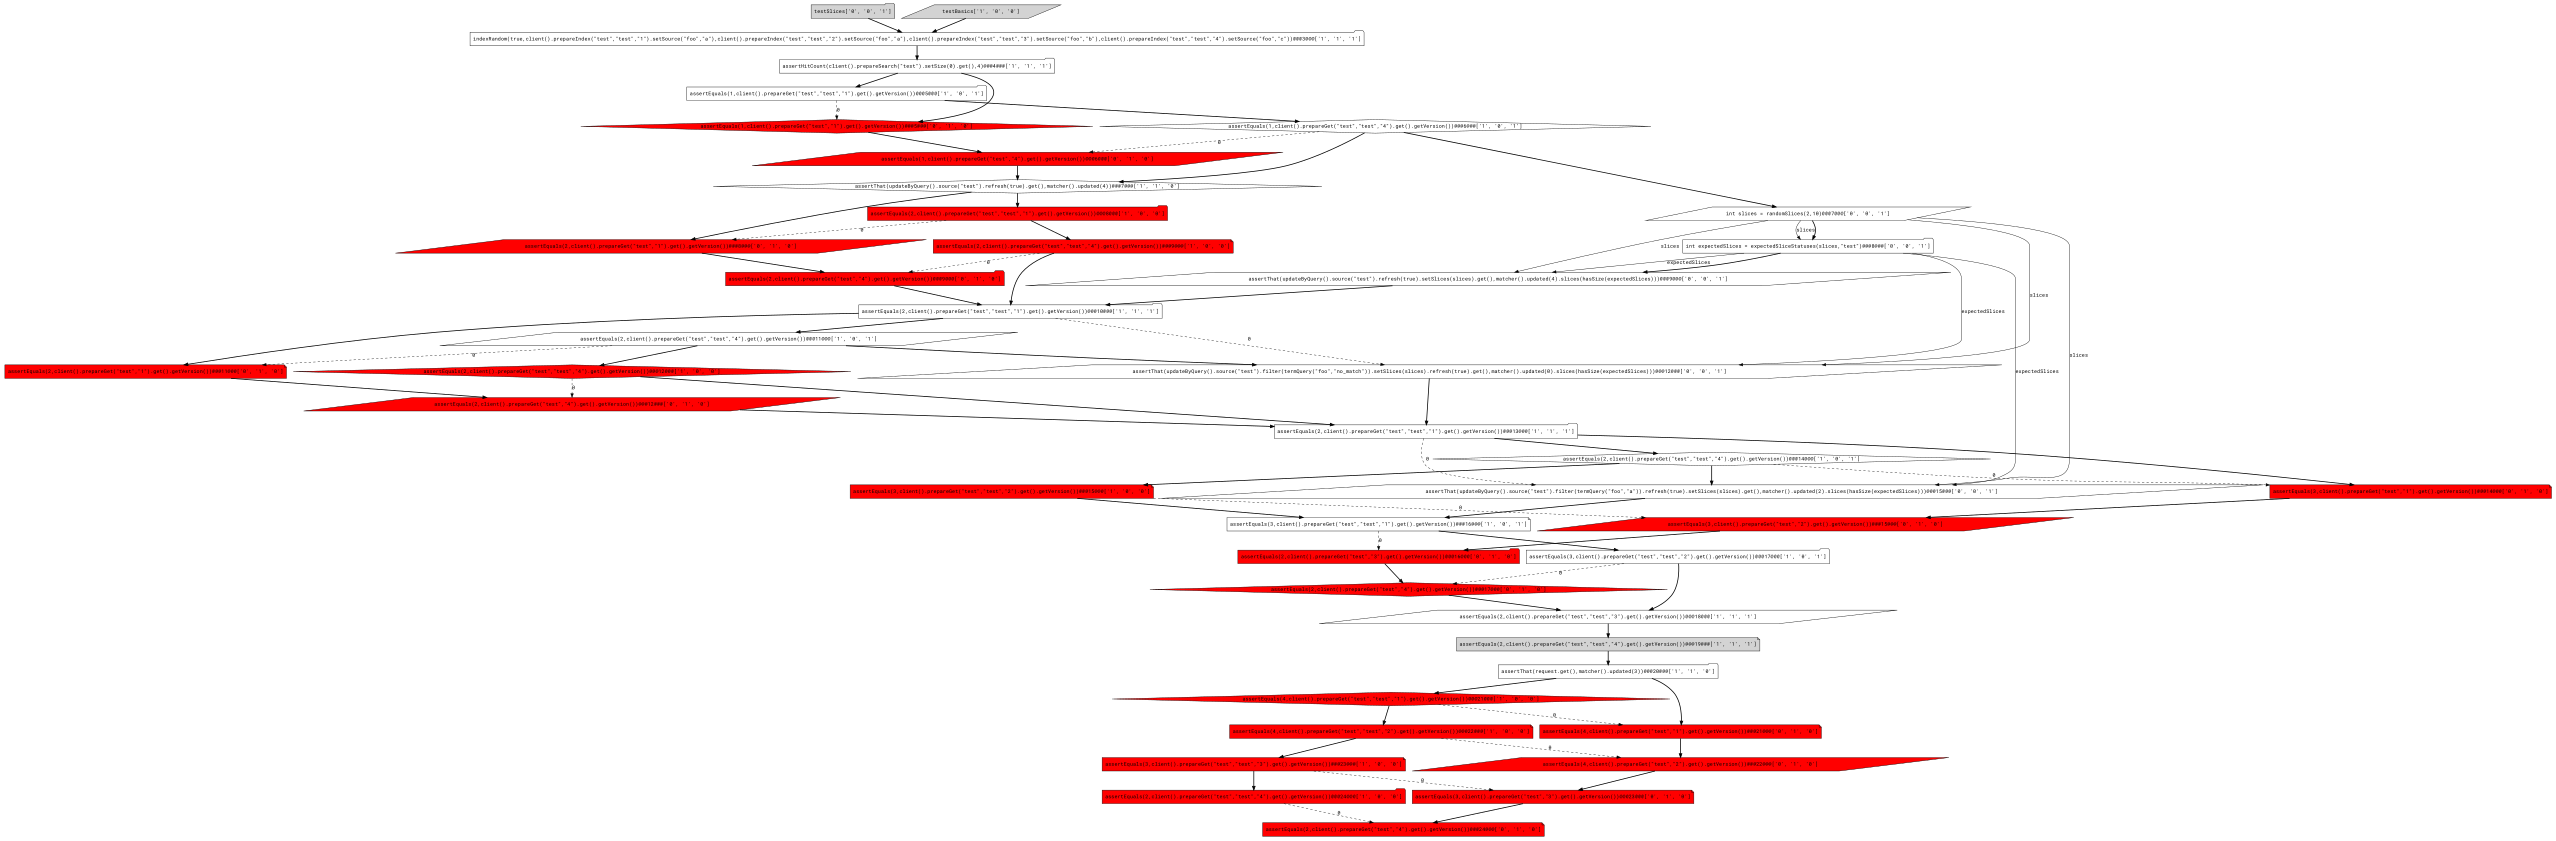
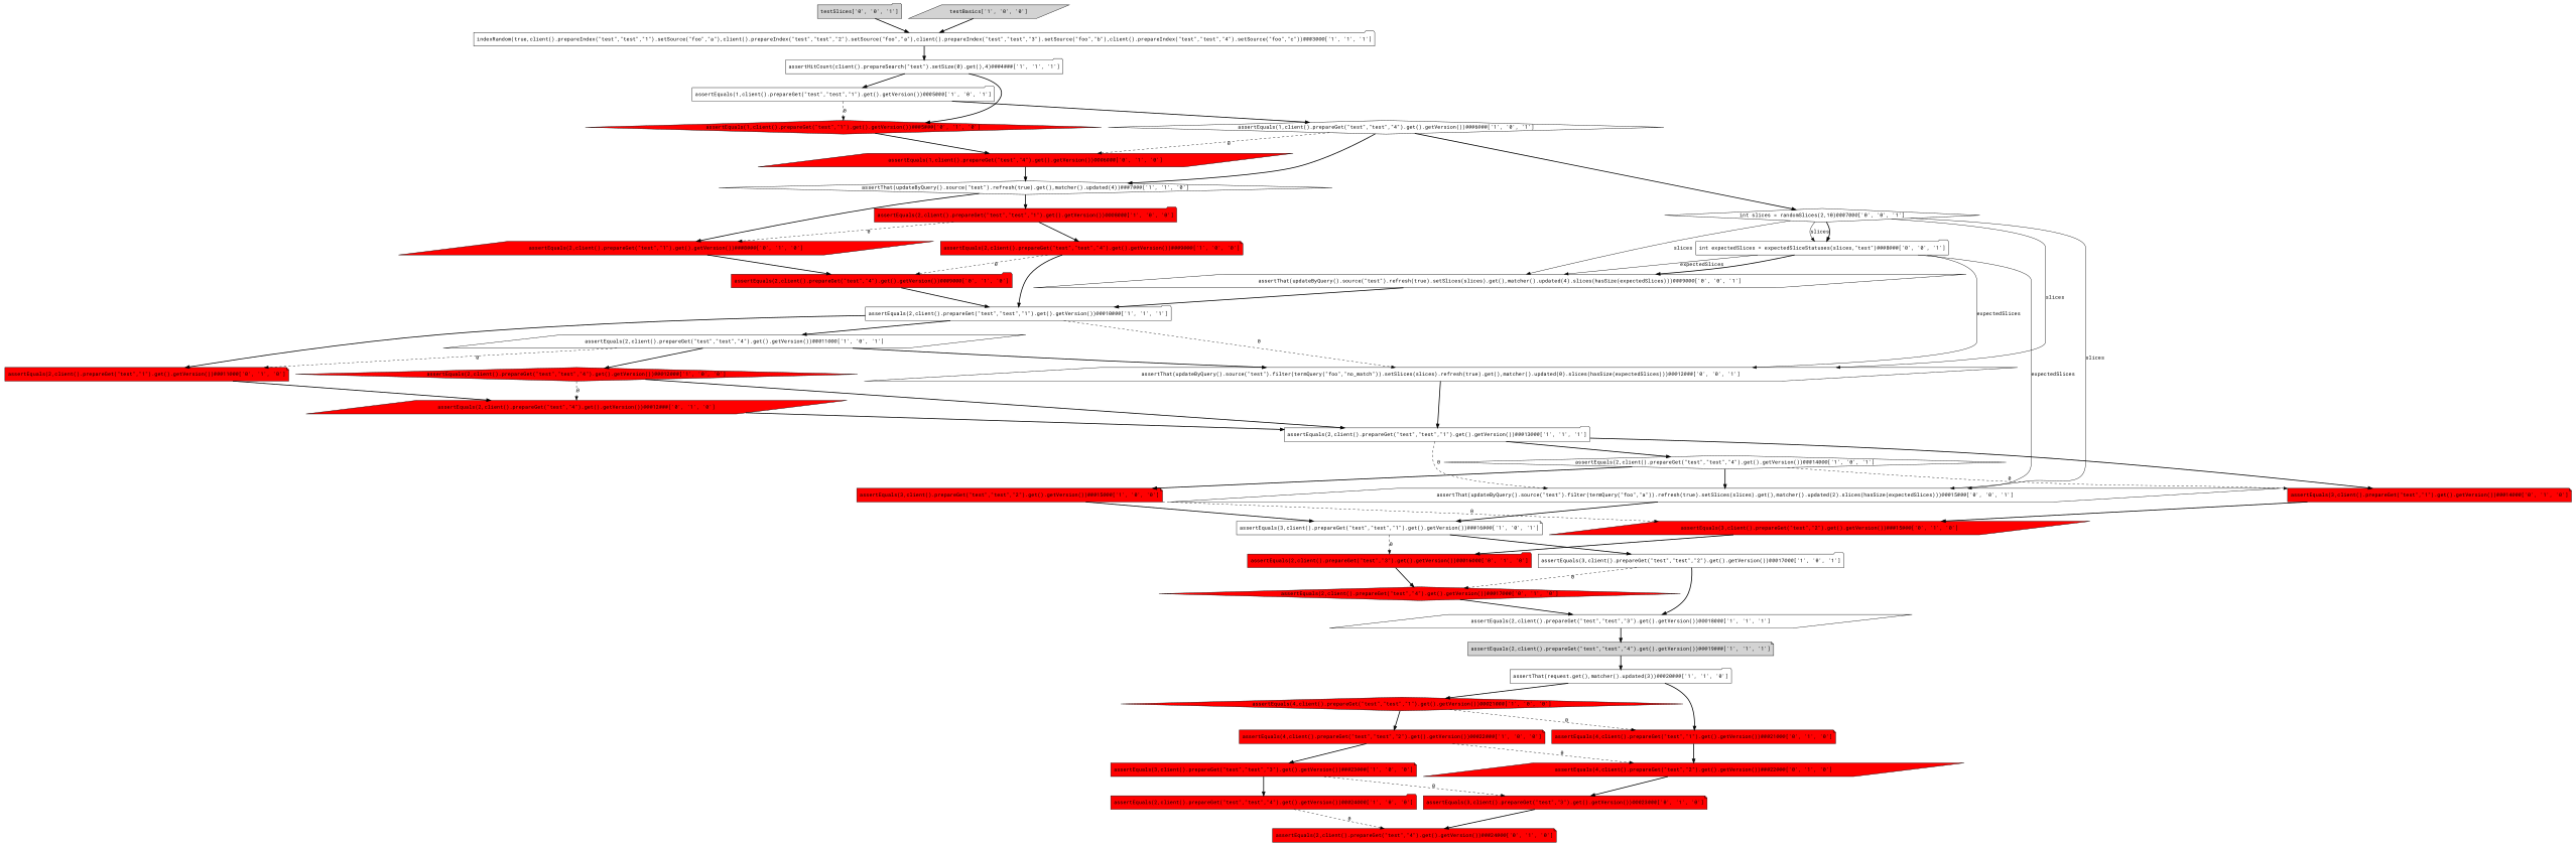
  digraph {
    fontname="Roboto Mono"
    node [fillcolor=red fontname="Roboto Mono" shape=folder style=filled]
    edge [fontname="Roboto Mono" style=bold]
    n1 [label="assertEquals(1,client().prepareGet(\"test\",\"1\").get().getVersion())@@@5@@@['0', '1', '0']" shape=diamond]
    n2 [label="assertEquals(1,client().prepareGet(\"test\",\"4\").get().getVersion())@@@6@@@['0', '1', '0']" shape=parallelogram]
    n3 [fillcolor=white label="assertThat(updateByQuery().source(\"test\").refresh(true).get(),matcher().updated(4))@@@7@@@['1', '1', '0']" shape=diamond]
    n4 [label="assertEquals(2,client().prepareGet(\"test\",\"4\").get().getVersion())@@@17@@@['0', '1', '0']" shape=diamond]
    n5 [fillcolor=white label="assertEquals(2,client().prepareGet(\"test\",\"test\",\"3\").get().getVersion())@@@18@@@['1', '1', '1']" shape=parallelogram]
    n6 [fillcolor=lightgray label="assertEquals(2,client().prepareGet(\"test\",\"test\",\"4\").get().getVersion())@@@19@@@['1', '1', '1']" shape=note]
    n7 [fillcolor=white label="assertEquals(2,client().prepareGet(\"test\",\"test\",\"1\").get().getVersion())@@@13@@@['1', '1', '1']"]
    n8 [fillcolor=white label="assertThat(updateByQuery().source(\"test\").filter(termQuery(\"foo\",\"a\")).refresh(true).setSlices(slices).get(),matcher().updated(2).slices(hasSize(expectedSlices)))@@@15@@@['0', '0', '1']" shape=parallelogram]
    n9 [fillcolor=white label="assertEquals(2,client().prepareGet(\"test\",\"test\",\"4\").get().getVersion())@@@14@@@['1', '0', '1']" shape=diamond]
    n10 [label="assertEquals(3,client().prepareGet(\"test\",\"1\").get().getVersion())@@@14@@@['0', '1', '0']" shape=note]
    n11 [fillcolor=white label="assertEquals(3,client().prepareGet(\"test\",\"test\",\"1\").get().getVersion())@@@16@@@['1', '0', '1']" shape=note]
    n12 [label="assertEquals(3,client().prepareGet(\"test\",\"test\",\"2\").get().getVersion())@@@15@@@['1', '0', '0']" shape=note]
    n13 [label="assertEquals(3,client().prepareGet(\"test\",\"2\").get().getVersion())@@@15@@@['0', '1', '0']" shape=parallelogram]
    n14 [fillcolor=white label="assertThat(updateByQuery().source(\"test\").refresh(true).setSlices(slices).get(),matcher().updated(4).slices(hasSize(expectedSlices)))@@@9@@@['0', '0', '1']" shape=parallelogram]
    n15 [fillcolor=white label="assertEquals(2,client().prepareGet(\"test\",\"test\",\"1\").get().getVersion())@@@10@@@['1', '1', '1']"]
    n16 [label="assertEquals(2,client().prepareGet(\"test\",\"1\").get().getVersion())@@@11@@@['0', '1', '0']" shape=note]
    n17 [fillcolor=white label="assertThat(updateByQuery().source(\"test\").filter(termQuery(\"foo\",\"no_match\")).setSlices(slices).refresh(true).get(),matcher().updated(0).slices(hasSize(expectedSlices)))@@@12@@@['0', '0', '1']" shape=parallelogram]
    n18 [fillcolor=white label="assertEquals(2,client().prepareGet(\"test\",\"test\",\"4\").get().getVersion())@@@11@@@['1', '0', '1']" shape=parallelogram]
    n19 [label="assertEquals(2,client().prepareGet(\"test\",\"3\").get().getVersion())@@@16@@@['0', '1', '0']"]
    n20 [fillcolor=white label="indexRandom(true,client().prepareIndex(\"test\",\"test\",\"1\").setSource(\"foo\",\"a\"),client().prepareIndex(\"test\",\"test\",\"2\").setSource(\"foo\",\"a\"),client().prepareIndex(\"test\",\"test\",\"3\").setSource(\"foo\",\"b\"),client().prepareIndex(\"test\",\"test\",\"4\").setSource(\"foo\",\"c\"))@@@3@@@['1', '1', '1']"]
    n21 [fillcolor=white label="assertHitCount(client().prepareSearch(\"test\").setSize(0).get(),4)@@@4@@@['1', '1', '1']"]
    n22 [label="assertEquals(2,client().prepareGet(\"test\",\"4\").get().getVersion())@@@9@@@['0', '1', '0']"]
    n23 [label="assertEquals(2,client().prepareGet(\"test\",\"test\",\"4\").get().getVersion())@@@24@@@['1', '0', '0']"]
    n24 [label="assertEquals(2,client().prepareGet(\"test\",\"4\").get().getVersion())@@@24@@@['0', '1', '0']" shape=note]
    n25 [label="assertEquals(2,client().prepareGet(\"test\",\"4\").get().getVersion())@@@12@@@['0', '1', '0']" shape=parallelogram]
    n26 [fillcolor=white label="assertEquals(3,client().prepareGet(\"test\",\"test\",\"2\").get().getVersion())@@@17@@@['1', '0', '1']"]
    n27 [label="assertEquals(3,client().prepareGet(\"test\",\"test\",\"3\").get().getVersion())@@@23@@@['1', '0', '0']" shape=note]
    n28 [label="assertEquals(3,client().prepareGet(\"test\",\"3\").get().getVersion())@@@23@@@['0', '1', '0']" shape=note]
    n29 [label="assertEquals(4,client().prepareGet(\"test\",\"1\").get().getVersion())@@@21@@@['0', '1', '0']" shape=note]
    n30 [label="assertEquals(4,client().prepareGet(\"test\",\"2\").get().getVersion())@@@22@@@['0', '1', '0']" shape=parallelogram]
    n31 [fillcolor=white label="assertEquals(1,client().prepareGet(\"test\",\"test\",\"1\").get().getVersion())@@@5@@@['1', '0', '1']"]
    n32 [fillcolor=white label="assertEquals(1,client().prepareGet(\"test\",\"test\",\"4\").get().getVersion())@@@6@@@['1', '0', '1']" shape=diamond]
-   n33 [fillcolor=white label="int slices = randomSlices(2,10)@@@7@@@['0', '0', '1']" shape=parallelogram]
+   n33 [fillcolor=white label="int slices = randomSlices(2,10)@@@7@@@['0', '0', '1']" shape=diamond]
    n34 [label="assertEquals(2,client().prepareGet(\"test\",\"test\",\"1\").get().getVersion())@@@8@@@['1', '0', '0']"]
    n35 [label="assertEquals(2,client().prepareGet(\"test\",\"1\").get().getVersion())@@@8@@@['0', '1', '0']" shape=parallelogram]
    n36 [fillcolor=white label="int expectedSlices = expectedSliceStatuses(slices,\"test\")@@@8@@@['0', '0', '1']"]
    n37 [fillcolor=lightgray label="testSlices['0', '0', '1']"]
    n38 [fillcolor=white label="assertThat(request.get(),matcher().updated(3))@@@20@@@['1', '1', '0']"]
    n39 [label="assertEquals(4,client().prepareGet(\"test\",\"test\",\"1\").get().getVersion())@@@21@@@['1', '0', '0']" shape=diamond]
    n40 [label="assertEquals(4,client().prepareGet(\"test\",\"test\",\"2\").get().getVersion())@@@22@@@['1', '0', '0']" shape=note]
    n41 [label="assertEquals(2,client().prepareGet(\"test\",\"test\",\"4\").get().getVersion())@@@12@@@['1', '0', '0']" shape=diamond]
    n42 [label="assertEquals(2,client().prepareGet(\"test\",\"test\",\"4\").get().getVersion())@@@9@@@['1', '0', '0']" shape=note]
    n43 [fillcolor=lightgray label="testBasics['1', '0', '0']" shape=parallelogram]
    n1 -> n2
    n2 -> n3
    n3 -> n34
    n3 -> n35
    n4 -> n5
    n5 -> n6
    n6 -> n38
    n7 -> n8 [label=0 style=dashed]
    n7 -> n9
    n7 -> n10
    n8 -> n11
    n9 -> n8
    n9 -> n10 [label=0 style=dashed]
    n9 -> n12
    n10 -> n13
    n11 -> n19 [label=0 style=dashed]
    n11 -> n26
    n12 -> n11
    n12 -> n13 [label=0 style=dashed]
    n13 -> n19
    n14 -> n15
    n15 -> n16
    n15 -> n17 [label=0 style=dashed]
    n15 -> n18
    n16 -> n25
    n17 -> n7
    n18 -> n16 [label=0 style=dashed]
    n18 -> n17
    n18 -> n41
    n19 -> n4
    n20 -> n21
    n21 -> n1
    n21 -> n31
    n22 -> n15
    n23 -> n24 [label=0 style=dashed]
    n25 -> n7
    n26 -> n4 [label=0 style=dashed]
    n26 -> n5
    n27 -> n23
    n27 -> n28 [label=0 style=dashed]
    n28 -> n24
    n29 -> n30
    n30 -> n28
    n31 -> n1 [label=0 style=dashed]
    n31 -> n32
    n32 -> n2 [label=0 style=dashed]
    n32 -> n3
    n32 -> n33
    n33 -> n8 [label=slices style=solid]
    n33 -> n14 [label=slices style=solid]
    n33 -> n17 [label=slices style=solid]
    n33 -> n36 [label=slices style=solid]
    n33 -> n36
    n34 -> n35 [label=0 style=dashed]
    n34 -> n42
    n35 -> n22
    n36 -> n8 [label=expectedSlices style=solid]
    n36 -> n14 [label=expectedSlices style=solid]
    n36 -> n14
    n36 -> n17 [label=expectedSlices style=solid]
    n37 -> n20
    n38 -> n29
    n38 -> n39
    n39 -> n29 [label=0 style=dashed]
    n39 -> n40
    n40 -> n27
    n40 -> n30 [label=0 style=dashed]
    n41 -> n7
    n41 -> n25 [label=0 style=dashed]
    n42 -> n15
    n42 -> n22 [label=0 style=dashed]
    n43 -> n20
  }
